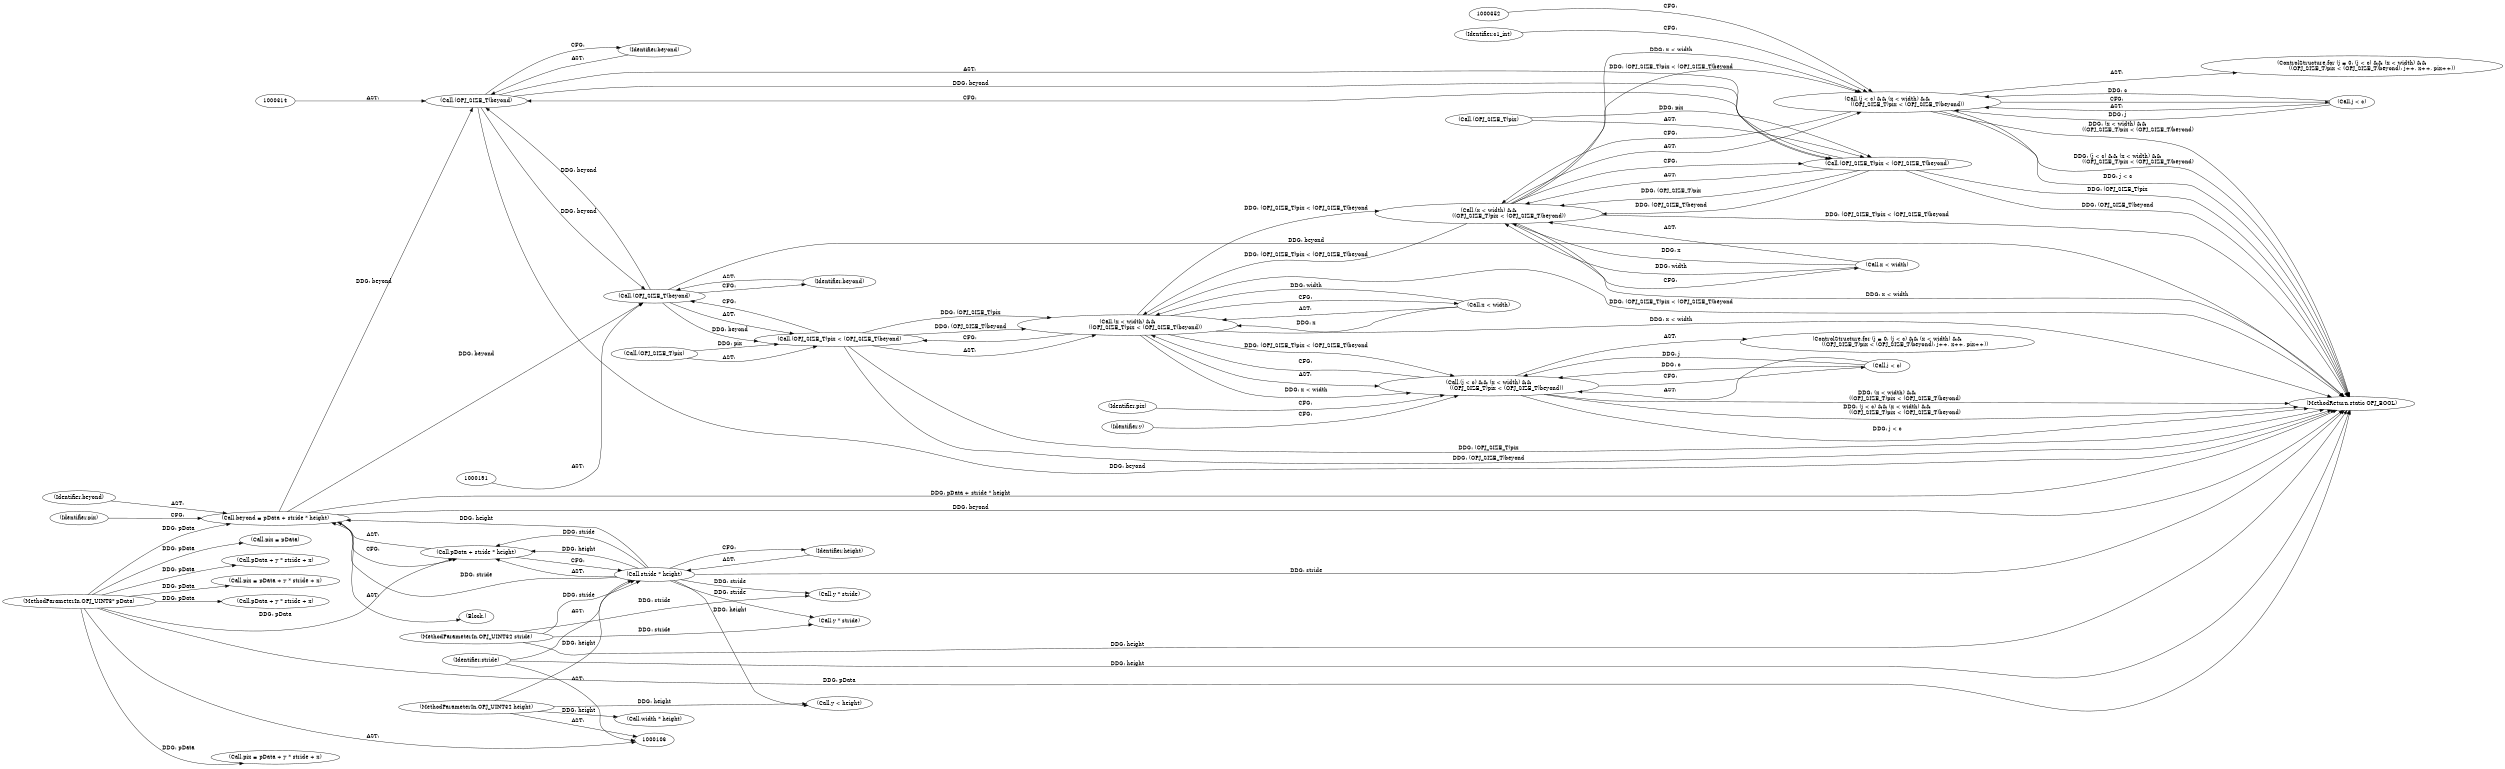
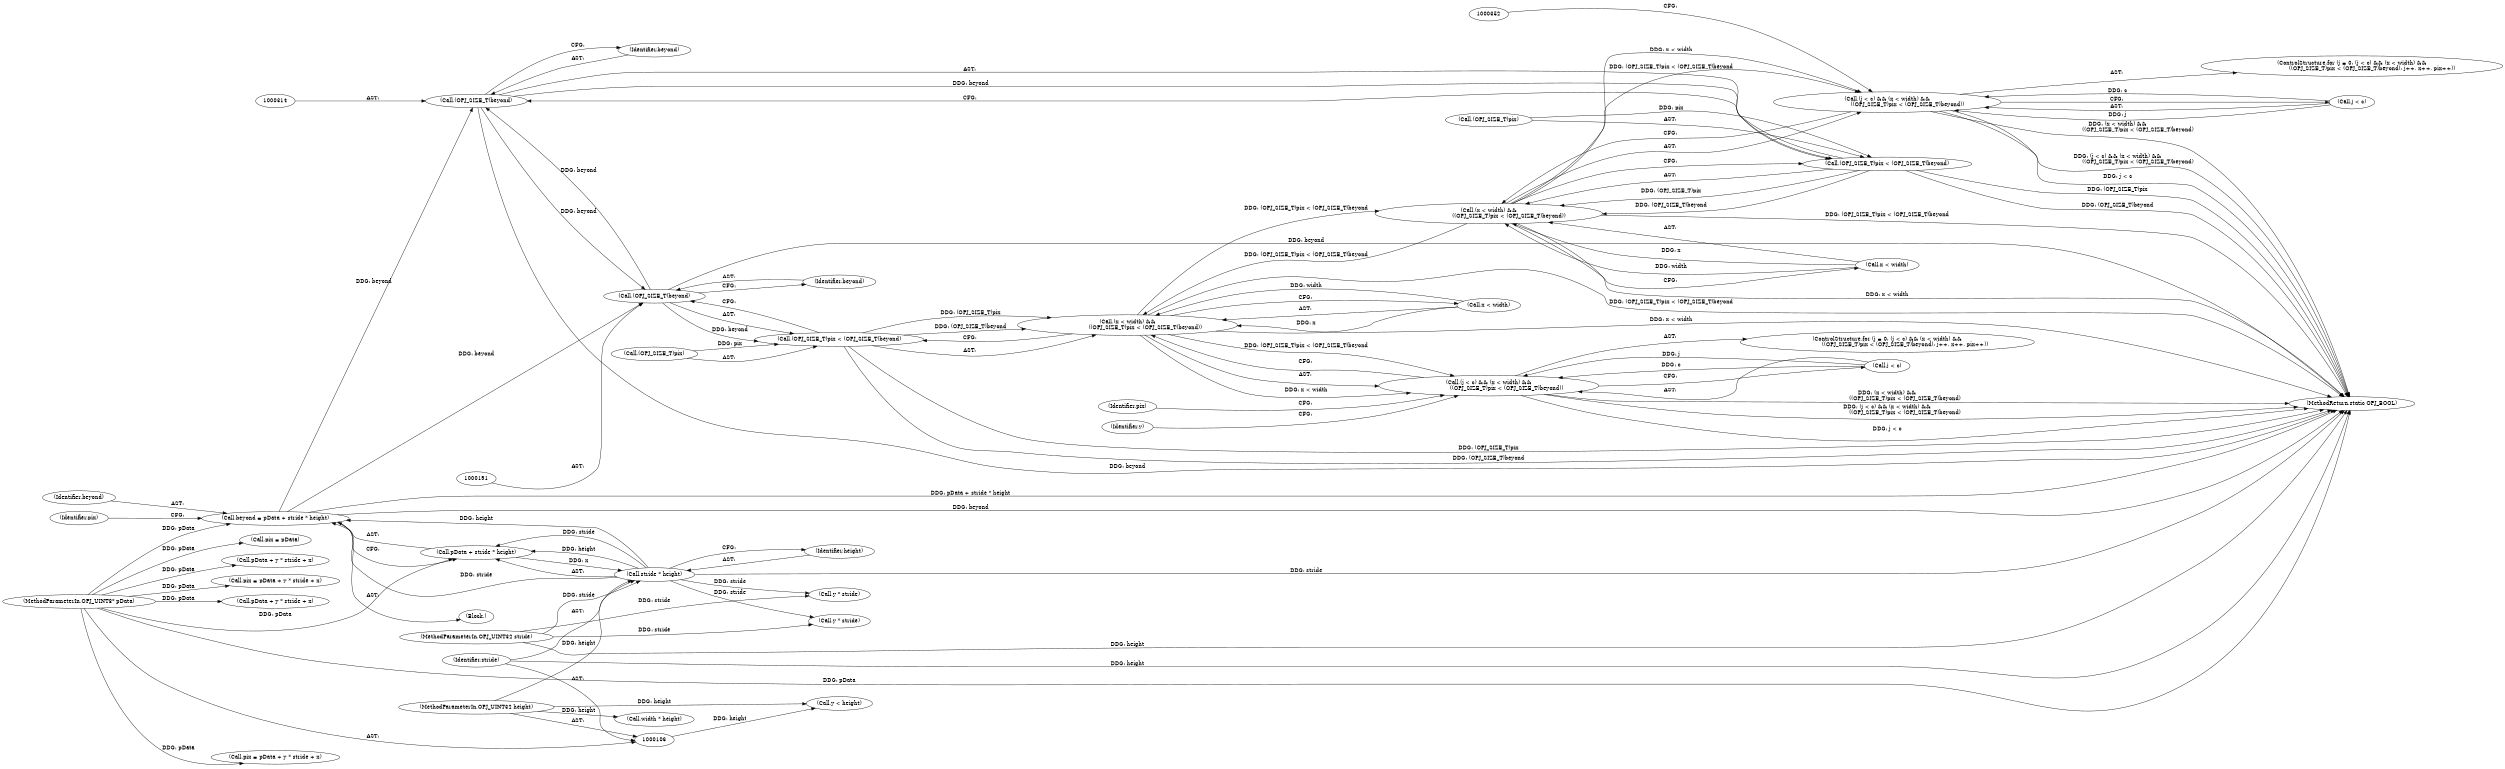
  digraph {
    fontname="DejaVu Serif"
    rankdir=LR
    node [fontname="DejaVu Serif"]
    edge [fontname="DejaVu Serif"]
    n1 [label="(Call,(OPJ_SIZE_T)beyond)"]
    n2 [label="(Call,(OPJ_SIZE_T)beyond)"]
    n3 [label="(Call,(OPJ_SIZE_T)pix < (OPJ_SIZE_T)beyond)"]
    n4 [label="(MethodReturn,static OPJ_BOOL)"]
    n5 [label="(Identifier,beyond)"]
    n6 [label="(Call,(OPJ_SIZE_T)pix < (OPJ_SIZE_T)beyond)"]
    n7 [label="(Identifier,beyond)"]
    n8 [label="(Call,(x < width) &&\n                        ((OPJ_SIZE_T)pix < (OPJ_SIZE_T)beyond))"]
    n9 [label="(Call,beyond = pData + stride * height)"]
    n10 [label="(Call,pData + stride * height)"]
    n11 [label="(Block,)"]
    n12 [label="(Call,stride * height)"]
    n13 [label="(MethodParameterIn,OPJ_UINT8* pData)"]
    n14 [label="(Call,pix = pData + y * stride + x)"]
    n15 [label="(Call,pix = pData)"]
    n16 [label="(Call,pData + y * stride + x)"]
    n17 [label="(Call,pix = pData + y * stride + x)"]
    n18 [label="(Call,pData + y * stride + x)"]
    1000106
    n20 [label="(Identifier,height)"]
    n21 [label="(Call,y * stride)"]
    n22 [label="(Call,y * stride)"]
    n23 [label="(Call,y < height)"]
    n24 [label="(MethodParameterIn,OPJ_UINT32 stride)"]
    n25 [label="(MethodParameterIn,OPJ_UINT32 height)"]
    n26 [label="(Call,width * height)"]
    n27 [label="(Call,(x < width) &&\n                     ((OPJ_SIZE_T)pix < (OPJ_SIZE_T)beyond))"]
    n28 [label="(Call,(j < c) && (x < width) &&\n                     ((OPJ_SIZE_T)pix < (OPJ_SIZE_T)beyond))"]
    n29 [label="(Call,x < width)"]
    n30 [label="(ControlStructure,for (j = 0; (j < c) && (x < width) &&\n                     ((OPJ_SIZE_T)pix < (OPJ_SIZE_T)beyond); j++, x++, pix++))"]
    n31 [label="(Call,j < c)"]
    n32 [label="(Call,(j < c) && (x < width) &&\n                        ((OPJ_SIZE_T)pix < (OPJ_SIZE_T)beyond))"]
    n33 [label="(Call,x < width)"]
    n34 [label="(Call,j < c)"]
    n35 [label="(ControlStructure,for (j = 0; (j < c) && (x < width) &&\n                        ((OPJ_SIZE_T)pix < (OPJ_SIZE_T)beyond); j++, x++, pix++))"]
    n36 [label="(Identifier,pix)"]
    n37 [label="(Identifier,y)"]
    n38 [label="(Identifier,stride)"]
    n39 [label="(Identifier,beyond)"]
    n40 [label="(Call,(OPJ_SIZE_T)pix)"]
    n41 [label="(Identifier,pix)"]
-   n42 [label="(Identifier,c1_int)"]
    n43 [label="(Call,(OPJ_SIZE_T)pix)"]
    1000314
    1000191
    1000352
    n1 -> n2 [label="DDG: beyond"]
    n1 -> n3 [label="AST: "]
    n1 -> n3 [label="DDG: beyond"]
    n1 -> n4 [label="DDG: beyond"]
    n1 -> n5 [label="CFG: "]
    n2 -> n1 [label="DDG: beyond"]
    n2 -> n4 [label="DDG: beyond"]
    n2 -> n6 [label="AST: "]
    n2 -> n6 [label="DDG: beyond"]
    n2 -> n7 [label="CFG: "]
    n3 -> n1 [label="CFG: "]
    n3 -> n4 [label="DDG: (OPJ_SIZE_T)pix"]
    n3 -> n4 [label="DDG: (OPJ_SIZE_T)beyond"]
    n3 -> n8 [label="AST: "]
    n3 -> n8 [label="DDG: (OPJ_SIZE_T)pix"]
    n3 -> n8 [label="DDG: (OPJ_SIZE_T)beyond"]
    n5 -> n1 [label="AST: "]
    n6 -> n2 [label="CFG: "]
    n6 -> n4 [label="DDG: (OPJ_SIZE_T)pix"]
    n6 -> n4 [label="DDG: (OPJ_SIZE_T)beyond"]
    n6 -> n27 [label="AST: "]
    n6 -> n27 [label="DDG: (OPJ_SIZE_T)pix"]
    n6 -> n27 [label="DDG: (OPJ_SIZE_T)beyond"]
    n7 -> n2 [label="AST: "]
    n8 -> n3 [label="CFG: "]
    n8 -> n4 [label="DDG: (OPJ_SIZE_T)pix < (OPJ_SIZE_T)beyond"]
    n8 -> n4 [label="DDG: x < width"]
    n8 -> n27 [label="DDG: (OPJ_SIZE_T)pix < (OPJ_SIZE_T)beyond"]
    n8 -> n32 [label="AST: "]
    n8 -> n32 [label="DDG: x < width"]
    n8 -> n32 [label="DDG: (OPJ_SIZE_T)pix < (OPJ_SIZE_T)beyond"]
    n8 -> n33 [label="CFG: "]
    n9 -> n1 [label="DDG: beyond"]
    n9 -> n2 [label="DDG: beyond"]
    n9 -> n4 [label="DDG: pData + stride * height"]
    n9 -> n4 [label="DDG: beyond"]
    n9 -> n10 [label="CFG: "]
    n9 -> n11 [label="AST: "]
    n10 -> n9 [label="AST: "]
-   n10 -> n12 [label="CFG: "]
+   n10 -> n12 [label="DDG: x"]
    n12 -> n4 [label="DDG: stride"]
    n12 -> n9 [label="DDG: stride"]
    n12 -> n9 [label="DDG: height"]
    n12 -> n10 [label="AST: "]
    n12 -> n10 [label="DDG: stride"]
    n12 -> n10 [label="DDG: height"]
    n12 -> n20 [label="CFG: "]
    n12 -> n21 [label="DDG: stride"]
    n12 -> n22 [label="DDG: stride"]
-   n12 -> n23 [label="DDG: height"]
+   1000106 -> n23 [label="DDG: height"]
    n13 -> n4 [label="DDG: pData"]
    n13 -> n9 [label="DDG: pData"]
    n13 -> n10 [label="DDG: pData"]
    n13 -> n14 [label="DDG: pData"]
    n13 -> n15 [label="DDG: pData"]
    n13 -> n16 [label="DDG: pData"]
    n13 -> n17 [label="DDG: pData"]
    n13 -> n18 [label="DDG: pData"]
    n13 -> 1000106 [label="AST: "]
    n20 -> n12 [label="AST: "]
    n24 -> n4 [label="DDG: height"]
    n24 -> n12 [label="DDG: stride"]
    n24 -> n21 [label="DDG: stride"]
    n24 -> n22 [label="DDG: stride"]
    n25 -> n12 [label="DDG: height"]
    n25 -> 1000106 [label="AST: "]
    n25 -> n23 [label="DDG: height"]
    n25 -> n26 [label="DDG: height"]
    n27 -> n4 [label="DDG: (OPJ_SIZE_T)pix < (OPJ_SIZE_T)beyond"]
    n27 -> n4 [label="DDG: x < width"]
    n27 -> n6 [label="CFG: "]
    n27 -> n8 [label="DDG: (OPJ_SIZE_T)pix < (OPJ_SIZE_T)beyond"]
    n27 -> n28 [label="AST: "]
    n27 -> n28 [label="DDG: x < width"]
    n27 -> n28 [label="DDG: (OPJ_SIZE_T)pix < (OPJ_SIZE_T)beyond"]
    n27 -> n29 [label="CFG: "]
    n28 -> n4 [label="DDG: (x < width) &&\n                     ((OPJ_SIZE_T)pix < (OPJ_SIZE_T)beyond)"]
    n28 -> n4 [label="DDG: (j < c) && (x < width) &&\n                     ((OPJ_SIZE_T)pix < (OPJ_SIZE_T)beyond)"]
    n28 -> n4 [label="DDG: j < c"]
    n28 -> n27 [label="CFG: "]
    n28 -> n30 [label="AST: "]
    n28 -> n31 [label="CFG: "]
    n29 -> n27 [label="AST: "]
    n29 -> n27 [label="DDG: x"]
    n29 -> n27 [label="DDG: width"]
    n31 -> n28 [label="AST: "]
    n31 -> n28 [label="DDG: j"]
    n31 -> n28 [label="DDG: c"]
    n32 -> n4 [label="DDG: (x < width) &&\n                        ((OPJ_SIZE_T)pix < (OPJ_SIZE_T)beyond)"]
    n32 -> n4 [label="DDG: (j < c) && (x < width) &&\n                        ((OPJ_SIZE_T)pix < (OPJ_SIZE_T)beyond)"]
    n32 -> n4 [label="DDG: j < c"]
    n32 -> n8 [label="CFG: "]
    n32 -> n34 [label="CFG: "]
    n32 -> n35 [label="AST: "]
    n33 -> n8 [label="AST: "]
    n33 -> n8 [label="DDG: x"]
    n33 -> n8 [label="DDG: width"]
    n34 -> n32 [label="AST: "]
    n34 -> n32 [label="DDG: j"]
    n34 -> n32 [label="DDG: c"]
    n36 -> n28 [label="CFG: "]
    n37 -> n28 [label="CFG: "]
    n38 -> n4 [label="DDG: height"]
    n38 -> n12 [label="AST: "]
    n38 -> 1000106 [label="AST: "]
    n39 -> n9 [label="AST: "]
    n40 -> n6 [label="AST: "]
    n40 -> n6 [label="DDG: pix"]
    n41 -> n9 [label="CFG: "]
-   n42 -> n32 [label="CFG: "]
    n43 -> n3 [label="AST: "]
    n43 -> n3 [label="DDG: pix"]
    1000314 -> n1 [label="AST: "]
    1000191 -> n2 [label="AST: "]
    1000352 -> n32 [label="CFG: "]
  }
